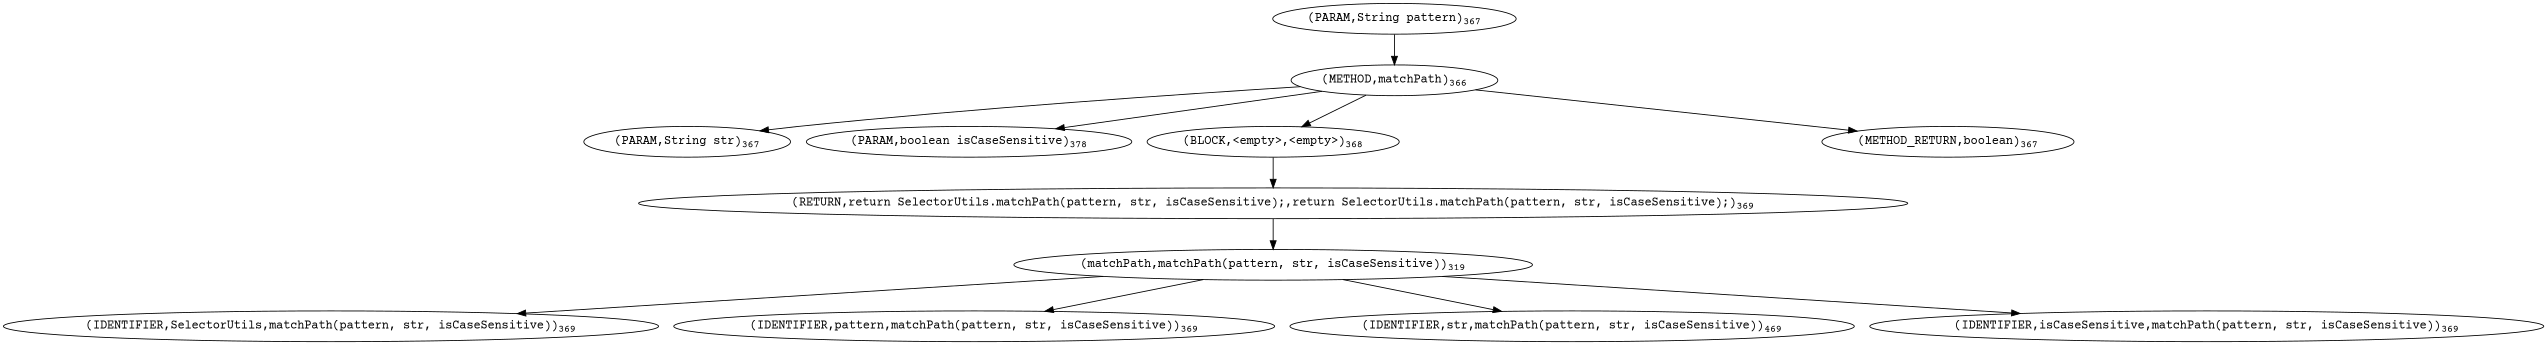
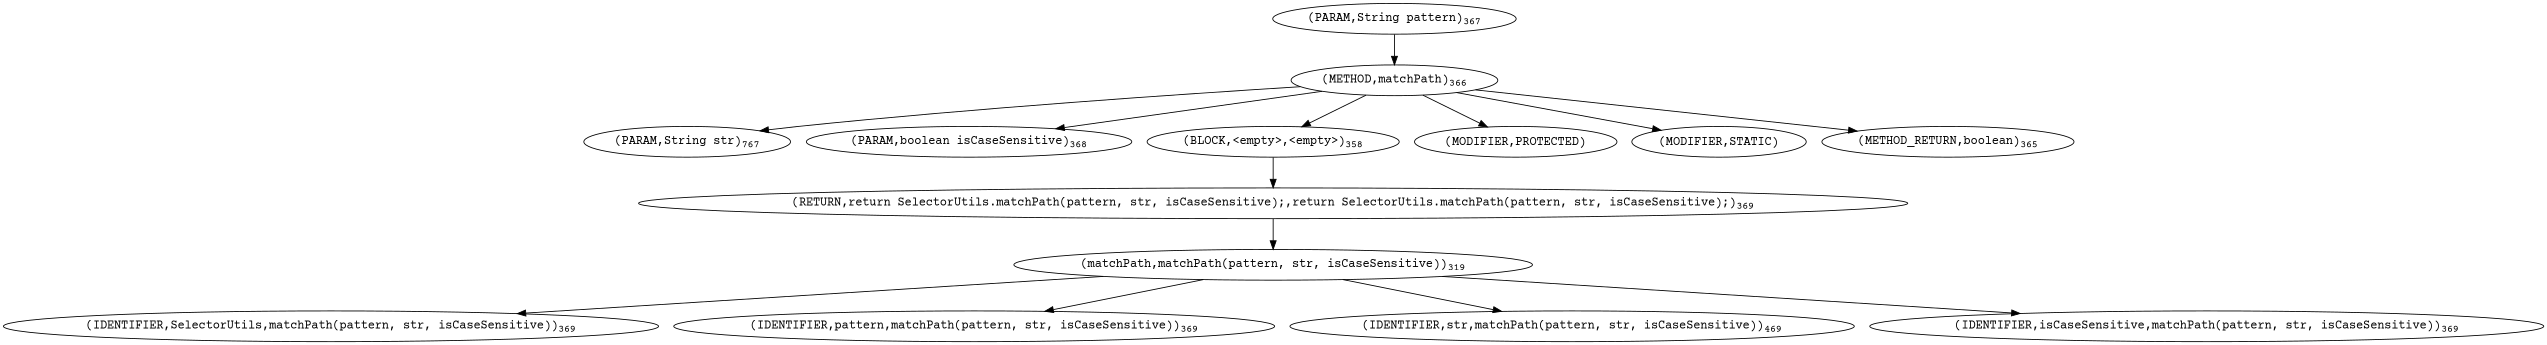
  digraph {
    fontname="Courier Prime"
    node [fontname="Courier Prime"]
    edge [fontname="Courier Prime"]
    n1 [label=<(METHOD,matchPath)<SUB>366</SUB>>]
-   n2 [label=<(PARAM,String str)<SUB>367</SUB>>]
-   n3 [label=<(PARAM,boolean isCaseSensitive)<SUB>378</SUB>>]
-   n4 [label=<(BLOCK,&lt;empty&gt;,&lt;empty&gt;)<SUB>368</SUB>>]
-   n7 [label=<(METHOD_RETURN,boolean)<SUB>367</SUB>>]
+   n2 [label=<(PARAM,String str)<SUB>767</SUB>>]
+   n3 [label=<(PARAM,boolean isCaseSensitive)<SUB>368</SUB>>]
+   n4 [label=<(BLOCK,&lt;empty&gt;,&lt;empty&gt;)<SUB>358</SUB>>]
+   n5 [label=<(MODIFIER,PROTECTED)>]
+   n6 [label=<(MODIFIER,STATIC)>]
+   n7 [label=<(METHOD_RETURN,boolean)<SUB>365</SUB>>]
    n8 [label=<(PARAM,String pattern)<SUB>367</SUB>>]
    n9 [label=<(RETURN,return SelectorUtils.matchPath(pattern, str, isCaseSensitive);,return SelectorUtils.matchPath(pattern, str, isCaseSensitive);)<SUB>369</SUB>>]
    n10 [label=<(matchPath,matchPath(pattern, str, isCaseSensitive))<SUB>319</SUB>>]
    n11 [label=<(IDENTIFIER,SelectorUtils,matchPath(pattern, str, isCaseSensitive))<SUB>369</SUB>>]
    n12 [label=<(IDENTIFIER,pattern,matchPath(pattern, str, isCaseSensitive))<SUB>369</SUB>>]
    n13 [label=<(IDENTIFIER,str,matchPath(pattern, str, isCaseSensitive))<SUB>469</SUB>>]
    n14 [label=<(IDENTIFIER,isCaseSensitive,matchPath(pattern, str, isCaseSensitive))<SUB>369</SUB>>]
    n1 -> n2
    n1 -> n3
    n1 -> n4
+   n1 -> n5
+   n1 -> n6
    n1 -> n7
    n4 -> n9
    n8 -> n1
    n9 -> n10
    n10 -> n11
    n10 -> n12
    n10 -> n13
    n10 -> n14
  }
